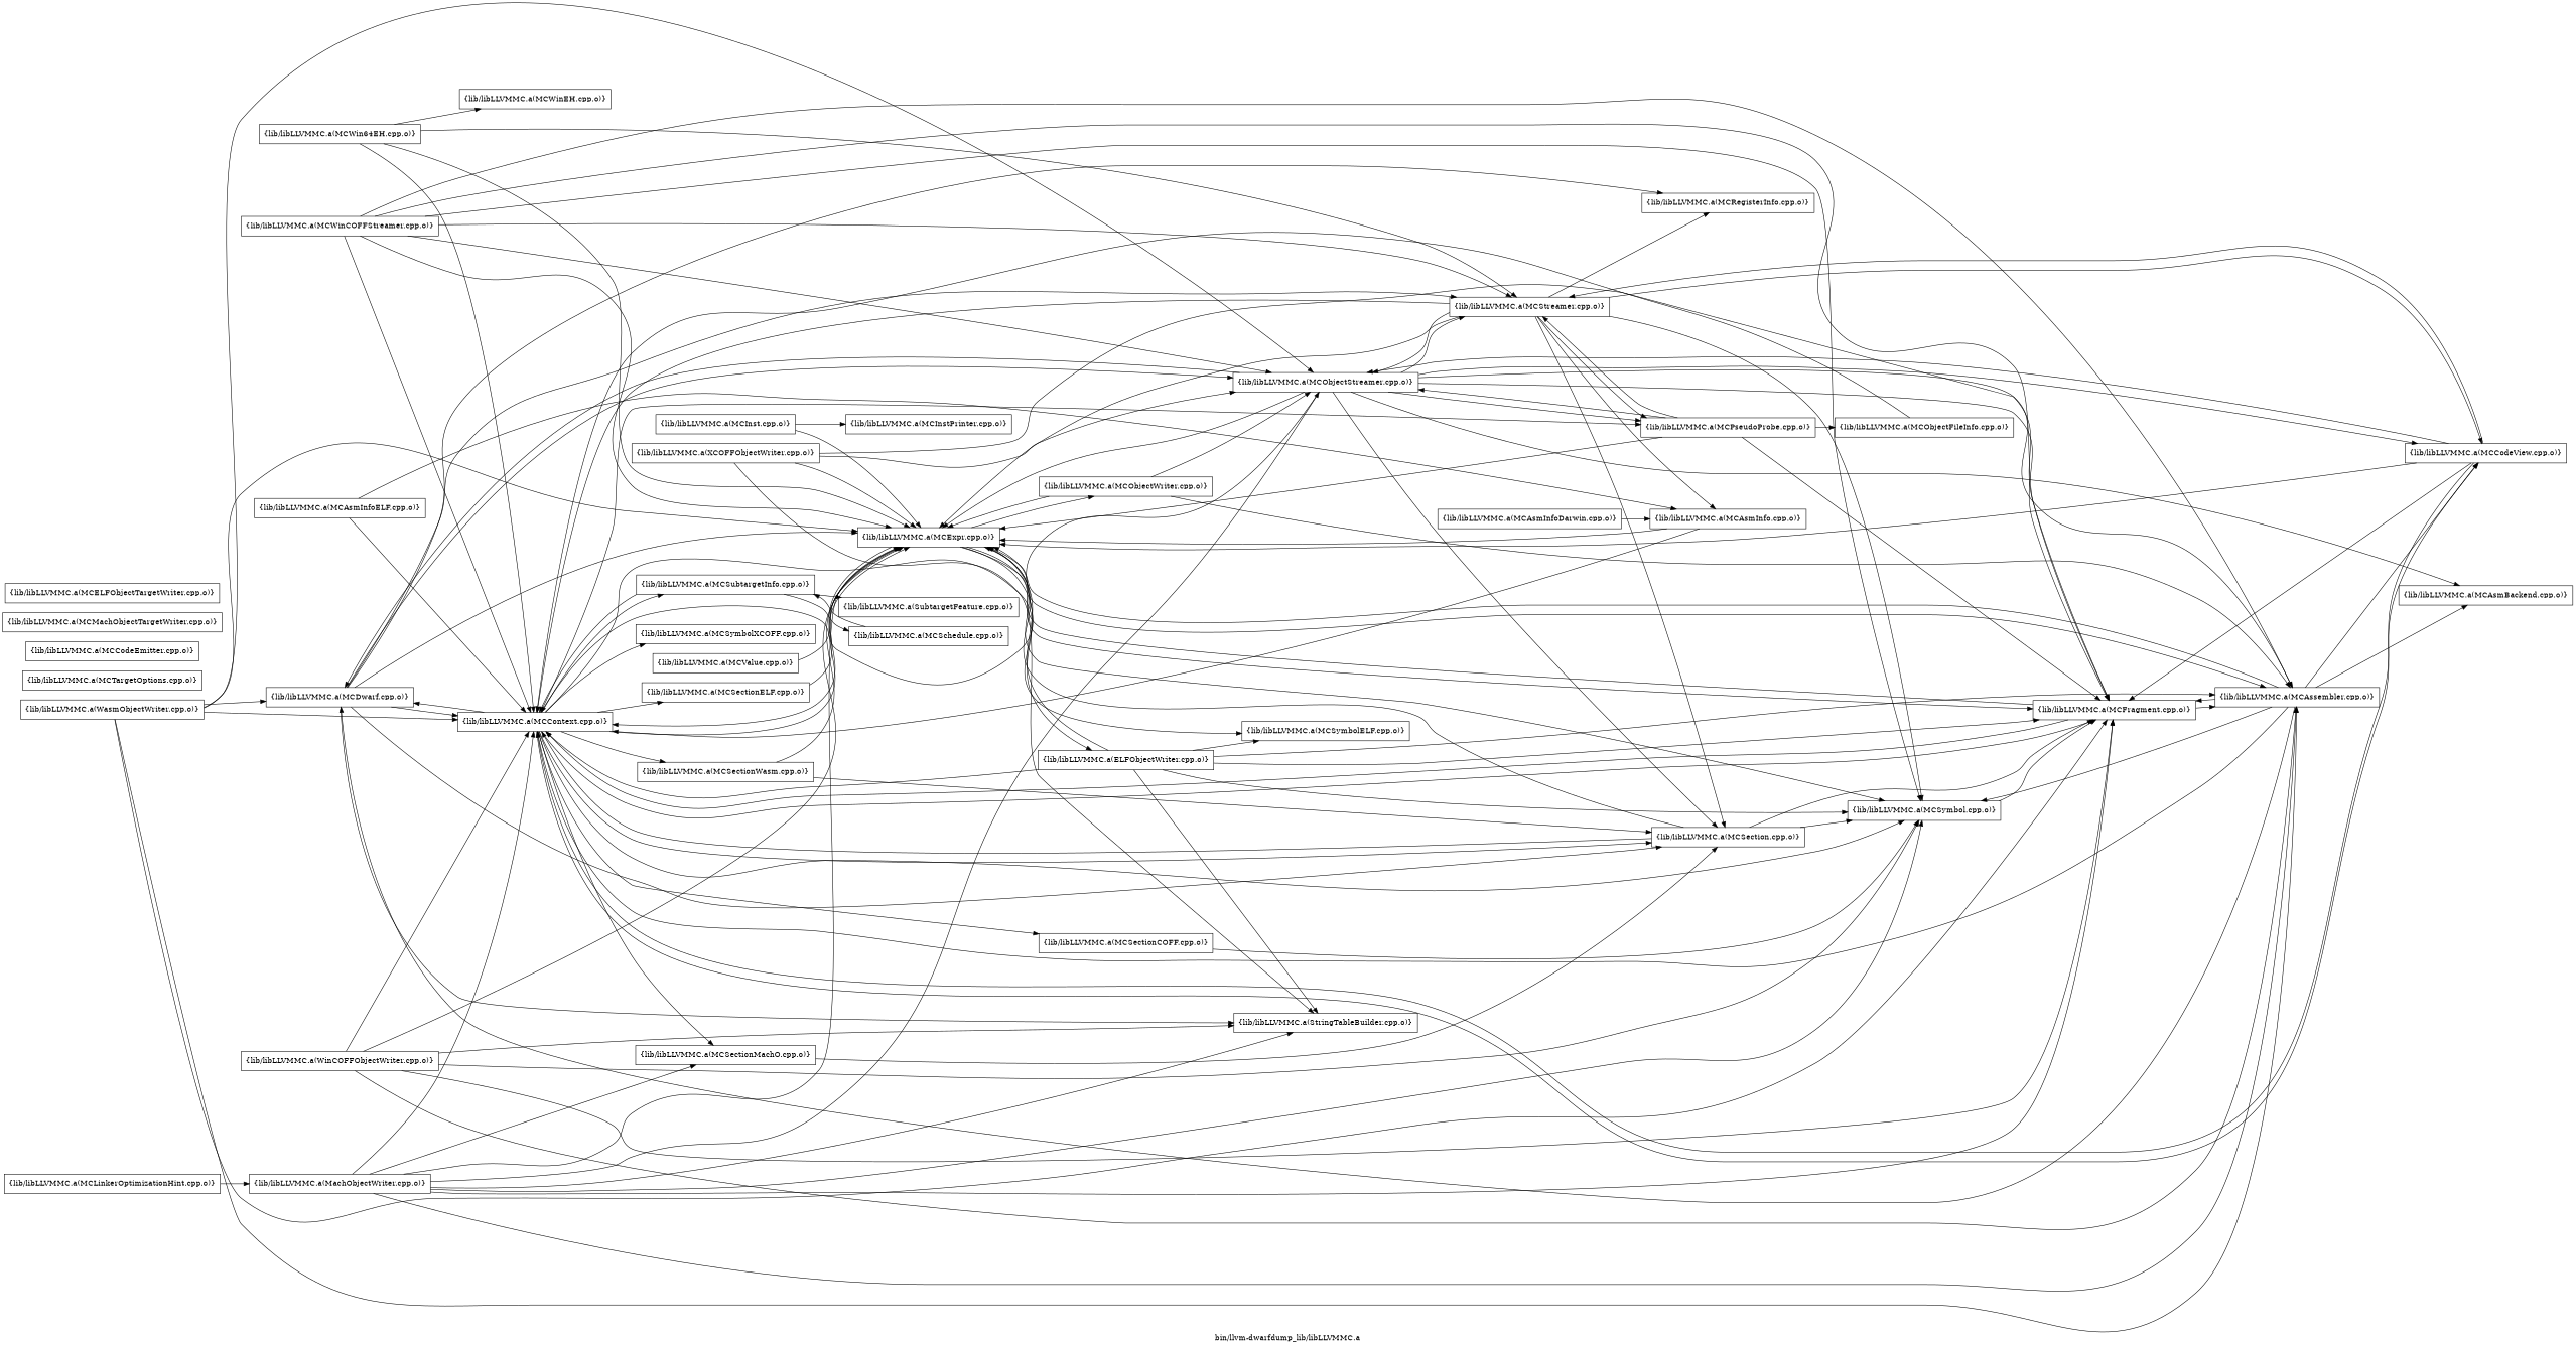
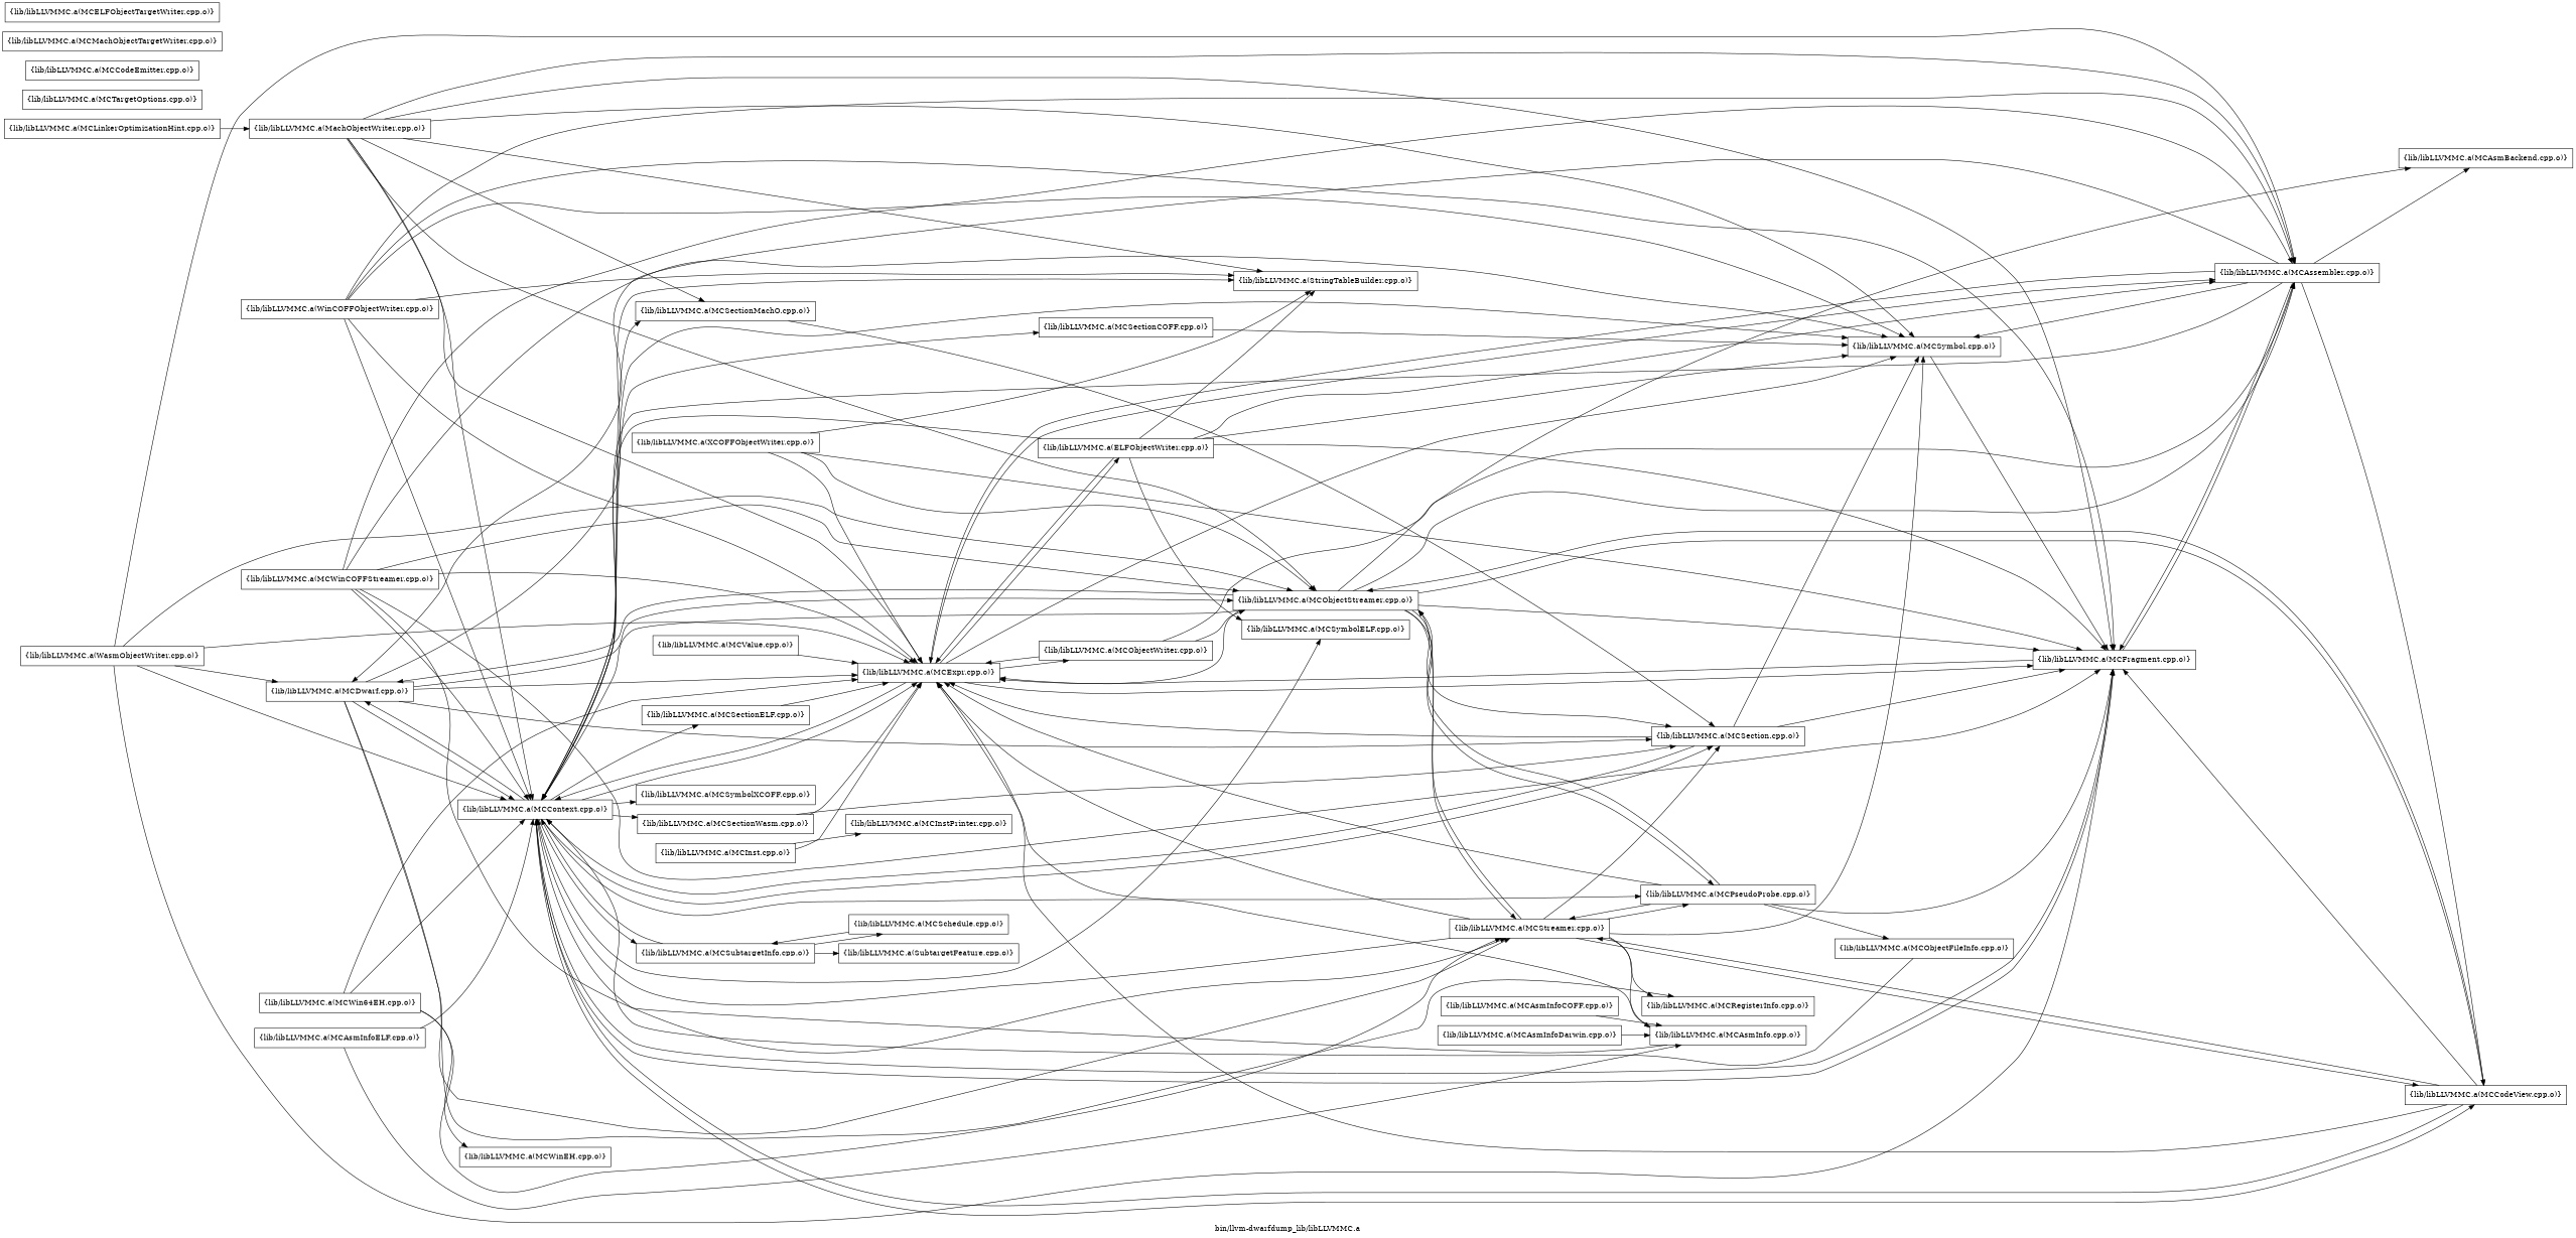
  digraph {
    label="bin/llvm-dwarfdump_lib/libLLVMMC.a"
    rankdir=LR
    node [group=0 shape=box]
    n1 [label="{lib/libLLVMMC.a(MCRegisterInfo.cpp.o)}"]
    n2 [label="{lib/libLLVMMC.a(MCAsmInfo.cpp.o)}"]
    n3 [label="{lib/libLLVMMC.a(MCContext.cpp.o)}"]
    n4 [label="{lib/libLLVMMC.a(MCExpr.cpp.o)}"]
    n5 [label="{lib/libLLVMMC.a(MCSubtargetInfo.cpp.o)}"]
    n6 [label="{lib/libLLVMMC.a(MCFragment.cpp.o)}"]
    n7 [label="{lib/libLLVMMC.a(MCSymbol.cpp.o)}"]
    n8 [label="{lib/libLLVMMC.a(MCCodeView.cpp.o)}"]
    n9 [label="{lib/libLLVMMC.a(MCDwarf.cpp.o)}"]
    n10 [label="{lib/libLLVMMC.a(MCPseudoProbe.cpp.o)}"]
    n11 [label="{lib/libLLVMMC.a(MCSection.cpp.o)}"]
    n12 [label="{lib/libLLVMMC.a(MCSectionCOFF.cpp.o)}"]
    n13 [label="{lib/libLLVMMC.a(MCSectionELF.cpp.o)}"]
    n14 [label="{lib/libLLVMMC.a(MCSectionMachO.cpp.o)}"]
    n15 [label="{lib/libLLVMMC.a(MCSectionWasm.cpp.o)}"]
    n16 [label="{lib/libLLVMMC.a(MCSymbolELF.cpp.o)}"]
    n17 [label="{lib/libLLVMMC.a(MCSymbolXCOFF.cpp.o)}"]
    n18 [label="{lib/libLLVMMC.a(ELFObjectWriter.cpp.o)}"]
    n19 [label="{lib/libLLVMMC.a(MCAssembler.cpp.o)}"]
    n20 [label="{lib/libLLVMMC.a(MCObjectWriter.cpp.o)}"]
    n21 [label="{lib/libLLVMMC.a(MCSchedule.cpp.o)}"]
    n22 [label="{lib/libLLVMMC.a(SubtargetFeature.cpp.o)}"]
    n23 [label="{lib/libLLVMMC.a(MCObjectStreamer.cpp.o)}"]
    n24 [label="{lib/libLLVMMC.a(MCStreamer.cpp.o)}"]
    n25 [label="{lib/libLLVMMC.a(StringTableBuilder.cpp.o)}"]
    n26 [label="{lib/libLLVMMC.a(MCObjectFileInfo.cpp.o)}"]
    n27 [label="{lib/libLLVMMC.a(MCAsmBackend.cpp.o)}"]
    n28 [label="{lib/libLLVMMC.a(MCTargetOptions.cpp.o)}"]
    n29 [label="{lib/libLLVMMC.a(MCInstPrinter.cpp.o)}"]
    n30 [label="{lib/libLLVMMC.a(MCInst.cpp.o)}"]
+   n31 [label="{lib/libLLVMMC.a(MCAsmInfoCOFF.cpp.o)}"]
    n32 [label="{lib/libLLVMMC.a(MCAsmInfoDarwin.cpp.o)}"]
    n33 [label="{lib/libLLVMMC.a(MCAsmInfoELF.cpp.o)}"]
    n34 [label="{lib/libLLVMMC.a(MCCodeEmitter.cpp.o)}"]
    n35 [label="{lib/libLLVMMC.a(MCMachObjectTargetWriter.cpp.o)}"]
    n36 [label="{lib/libLLVMMC.a(MachObjectWriter.cpp.o)}"]
    n37 [label="{lib/libLLVMMC.a(MCELFObjectTargetWriter.cpp.o)}"]
    n38 [label="{lib/libLLVMMC.a(MCValue.cpp.o)}"]
    n39 [label="{lib/libLLVMMC.a(WinCOFFObjectWriter.cpp.o)}"]
    n40 [label="{lib/libLLVMMC.a(MCWin64EH.cpp.o)}"]
    n41 [label="{lib/libLLVMMC.a(MCWinEH.cpp.o)}"]
    n42 [label="{lib/libLLVMMC.a(MCWinCOFFStreamer.cpp.o)}"]
    n43 [label="{lib/libLLVMMC.a(MCLinkerOptimizationHint.cpp.o)}"]
    n44 [label="{lib/libLLVMMC.a(WasmObjectWriter.cpp.o)}"]
    n45 [label="{lib/libLLVMMC.a(XCOFFObjectWriter.cpp.o)}"]
    n2 -> n3
    n2 -> n4
    n3 -> n4
    n3 -> n5
    n3 -> n6
    n3 -> n7
    n3 -> n8
    n3 -> n9
    n3 -> n10
    n3 -> n11
    n3 -> n12
    n3 -> n13
    n3 -> n14
    n3 -> n15
    n3 -> n16
    n3 -> n17
    n4 -> n3
    n4 -> n6
    n4 -> n7
    n4 -> n18
    n4 -> n19
    n4 -> n20
    n5 -> n3
    n5 -> n21
    n5 -> n22
    n6 -> n3
    n6 -> n4
    n6 -> n19
    n7 -> n6
    n8 -> n3
    n8 -> n4
    n8 -> n6
    n8 -> n23
    n8 -> n24
    n9 -> n1
    n9 -> n3
    n9 -> n4
    n9 -> n11
    n9 -> n23
    n9 -> n24
    n9 -> n25
    n10 -> n4
    n10 -> n6
    n10 -> n23
    n10 -> n24
    n10 -> n26
    n11 -> n3
    n11 -> n4
    n11 -> n6
    n11 -> n7
    n12 -> n7
    n13 -> n4
    n14 -> n11
    n15 -> n4
    n15 -> n11
    n18 -> n3
    n18 -> n4
    n18 -> n6
    n18 -> n7
    n18 -> n16
    n18 -> n19
    n18 -> n25
    n19 -> n3
    n19 -> n4
    n19 -> n6
    n19 -> n7
    n19 -> n8
    n19 -> n9
    n19 -> n27
    n20 -> n4
    n20 -> n19
    n20 -> n23
    n21 -> n5
    n23 -> n3
    n23 -> n4
    n23 -> n6
    n23 -> n8
    n23 -> n9
    n23 -> n10
    n23 -> n11
    n23 -> n19
    n23 -> n24
    n23 -> n27
    n24 -> n1
    n24 -> n2
    n24 -> n3
    n24 -> n4
    n24 -> n7
    n24 -> n8
    n24 -> n10
    n24 -> n11
    n24 -> n23
    n26 -> n3
    n30 -> n4
    n30 -> n29
+   n31 -> n2
    n32 -> n2
    n33 -> n2
    n33 -> n3
    n36 -> n3
    n36 -> n4
    n36 -> n6
    n36 -> n7
    n36 -> n14
    n36 -> n19
    n36 -> n23
    n36 -> n25
    n38 -> n4
    n39 -> n3
    n39 -> n4
    n39 -> n6
    n39 -> n7
    n39 -> n19
    n39 -> n25
    n40 -> n3
    n40 -> n4
    n40 -> n24
    n40 -> n41
    n42 -> n3
    n42 -> n4
    n42 -> n6
    n42 -> n7
    n42 -> n19
    n42 -> n23
    n42 -> n24
    n43 -> n36
    n44 -> n3
    n44 -> n4
    n44 -> n6
    n44 -> n9
    n44 -> n19
    n44 -> n23
    n45 -> n4
    n45 -> n6
    n45 -> n23
    n45 -> n25
  }
